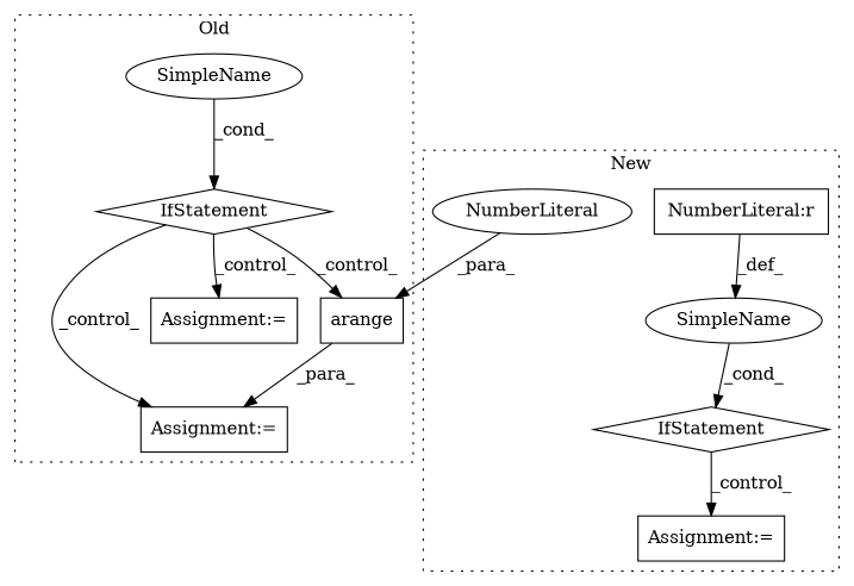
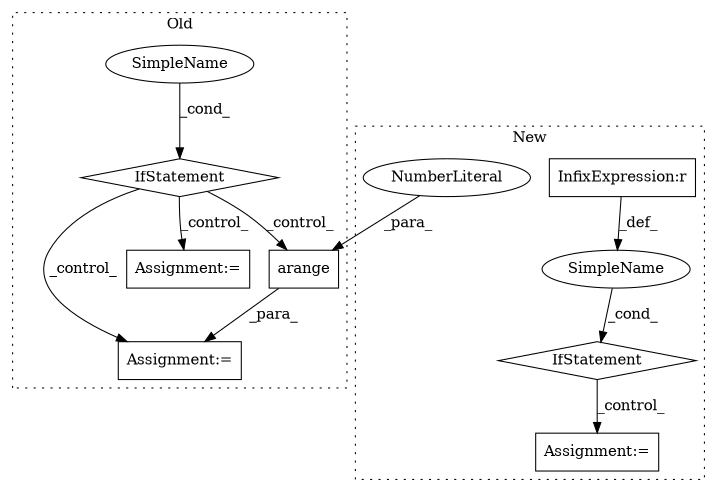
  digraph {
    node [a=7 l=1 shape=box]
    n1 [a=32 l="7,1" label=arange s="1474,1486"]
    n2 [label="Assignment:=" s=1467]
    n3 [a=25 l="4,2" label=IfStatement s="1438,1456" shape=diamond]
    n4 [a=42 label=SimpleName shape=ellipse l=""]
    n5 [label="Assignment:=" s=1539]
    n6 [a=25 l="4,2" label=IfStatement s="1396,1433" shape=diamond]
    n7 [label="Assignment:=" s=1448]
    n8 [a=42 label=SimpleName shape=ellipse l=""]
-   n9 [a=27 l=4 label="NumberLiteral:r" s=1407]
+   n9 [a=27 l=4 label="InfixExpression:r" s=1407]
    n10 [a=34 label=NumberLiteral s=1411 shape=ellipse]
    subgraph cluster_1 {
      label=Old
      style=dotted
      n1
      n2
      n3
      n4
      n5
    }
    subgraph cluster_2 {
      label=New
      style=dotted
      n6
      n7
      n8
      n9
      n10
    }
    n1 -> n2 [label=_para_]
    n3 -> n1 [label=_control_]
    n3 -> n2 [label=_control_]
    n3 -> n5 [label=_control_]
    n4 -> n3 [label=_cond_]
    n6 -> n7 [label=_control_]
    n8 -> n6 [label=_cond_]
    n9 -> n8 [label=_def_]
    n10 -> n1 [label=_para_]
  }
